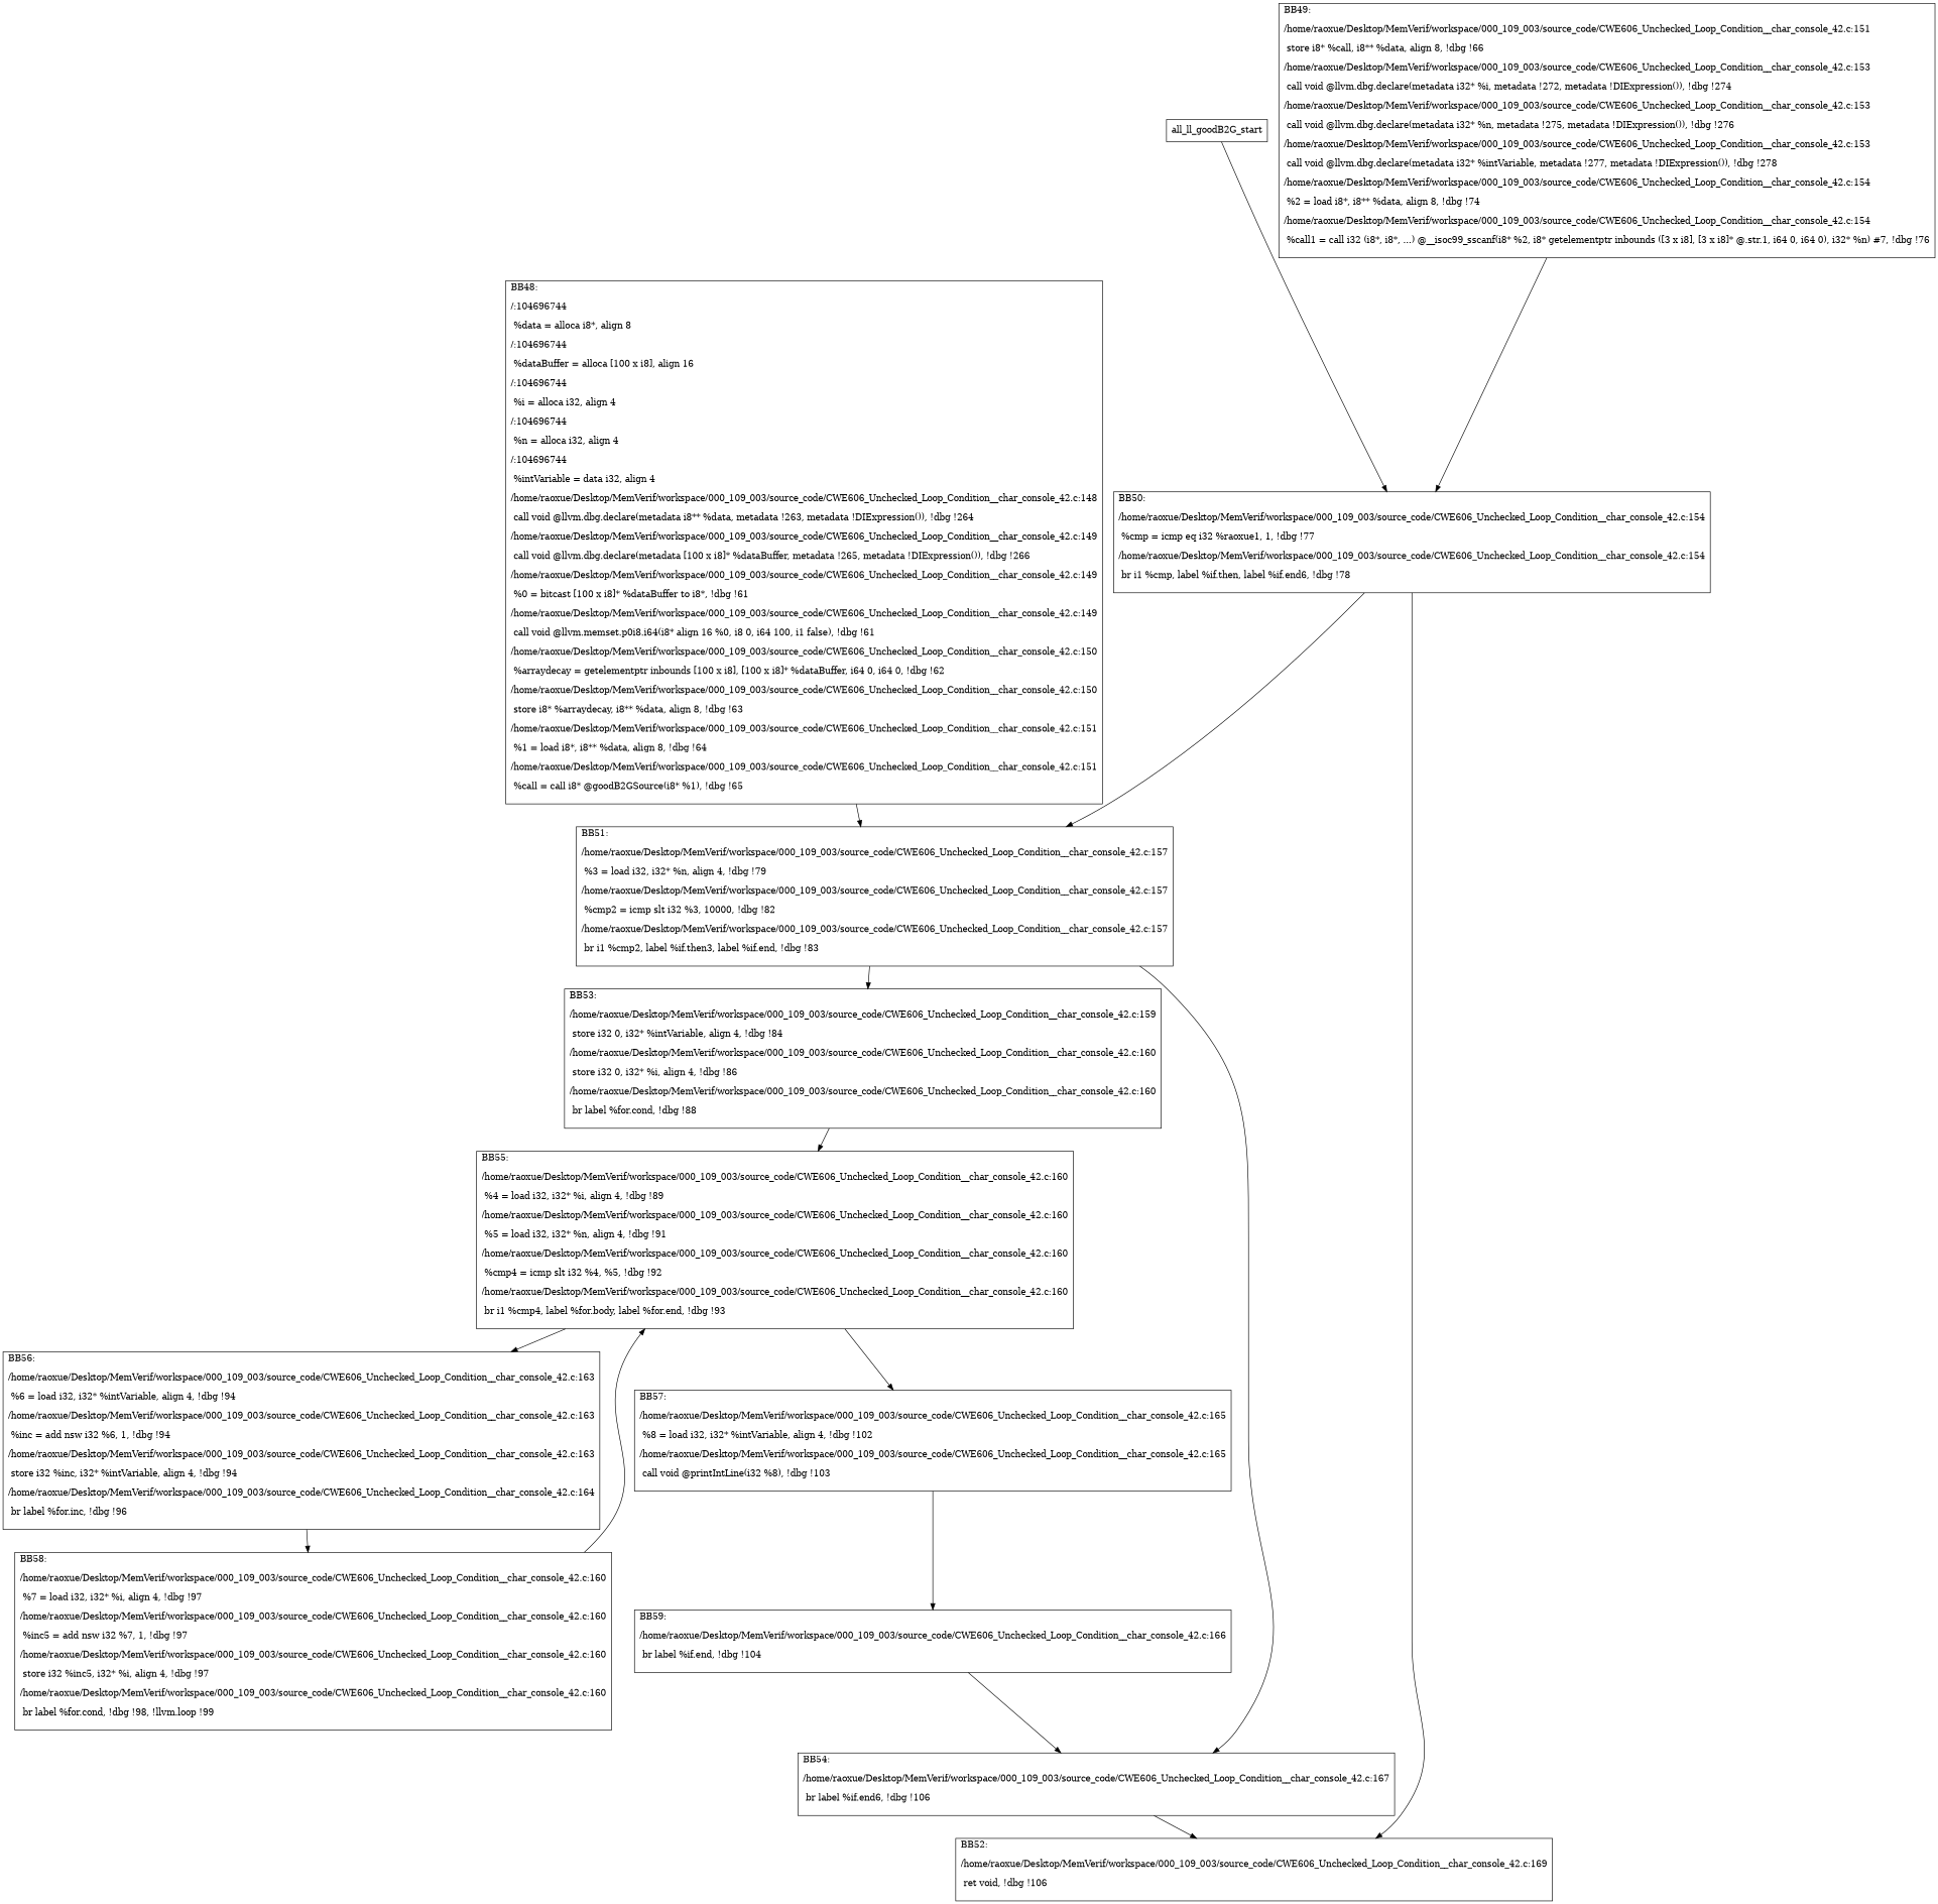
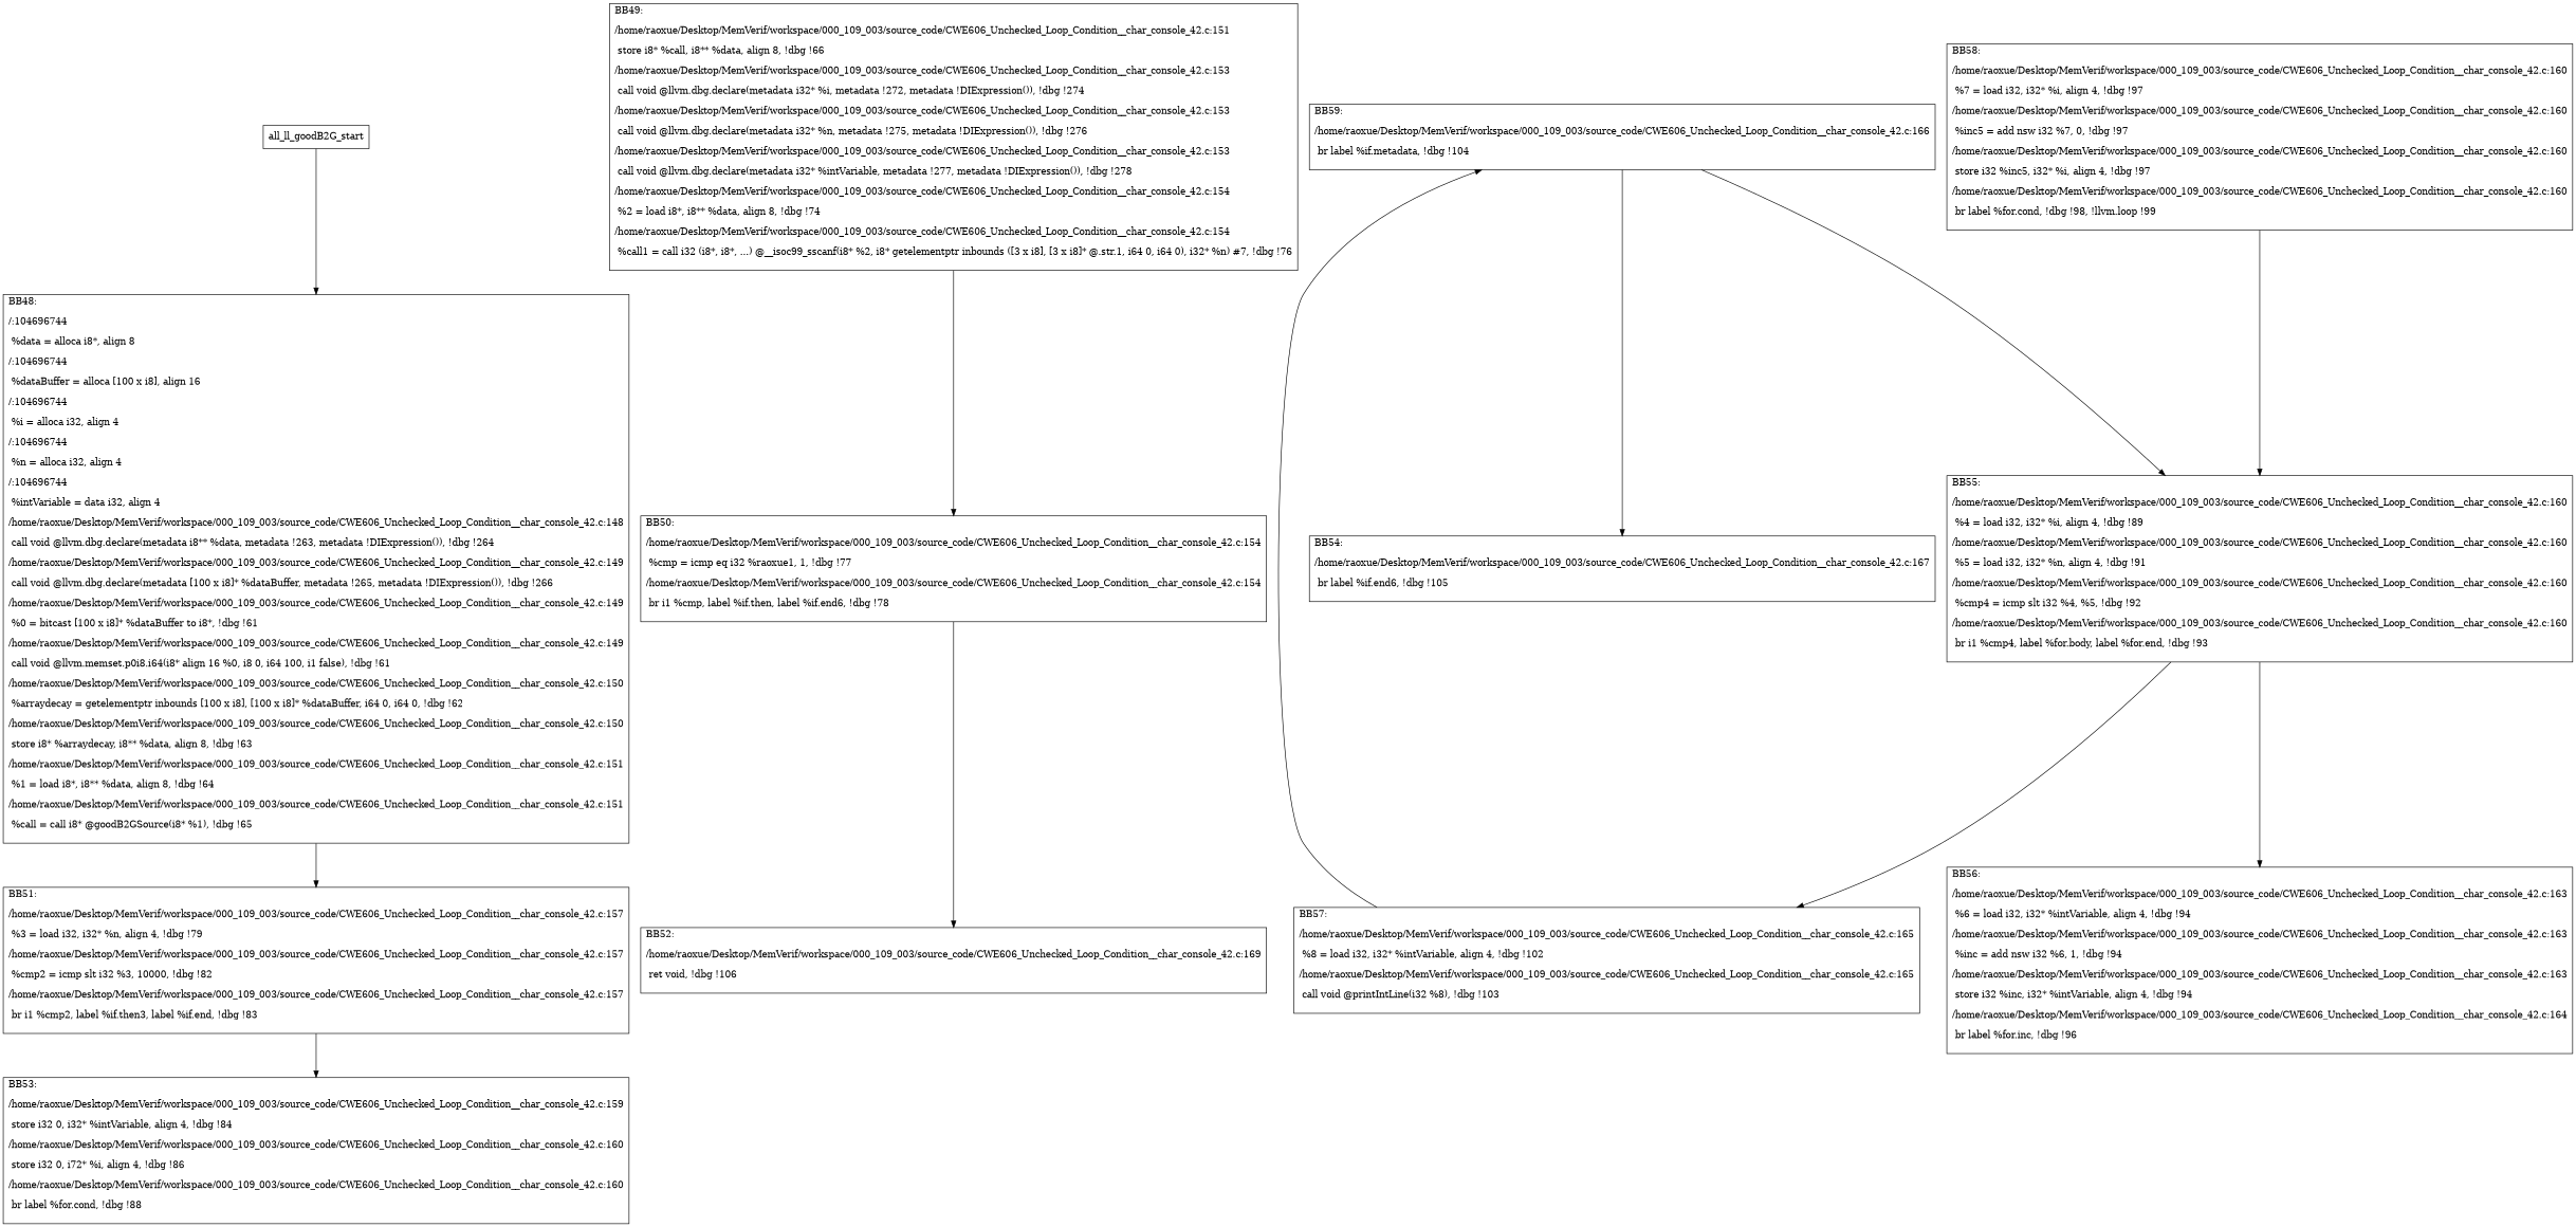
  digraph {
    node [shape=record]
    n1 [label="{all_ll_goodB2G_start}"]
    n2 [label="{BB48:\l\l/:104696744\l\n  %data = alloca i8*, align 8\l\n/:104696744\l\n  %dataBuffer = alloca [100 x i8], align 16\l\n/:104696744\l\n  %i = alloca i32, align 4\l\n/:104696744\l\n  %n = alloca i32, align 4\l\n/:104696744\l\n  %intVariable = data i32, align 4\l\n/home/raoxue/Desktop/MemVerif/workspace/000_109_003/source_code/CWE606_Unchecked_Loop_Condition__char_console_42.c:148\l\n  call void @llvm.dbg.declare(metadata i8** %data, metadata !263, metadata !DIExpression()), !dbg !264\l\n/home/raoxue/Desktop/MemVerif/workspace/000_109_003/source_code/CWE606_Unchecked_Loop_Condition__char_console_42.c:149\l\n  call void @llvm.dbg.declare(metadata [100 x i8]* %dataBuffer, metadata !265, metadata !DIExpression()), !dbg !266\l\n/home/raoxue/Desktop/MemVerif/workspace/000_109_003/source_code/CWE606_Unchecked_Loop_Condition__char_console_42.c:149\l\n  %0 = bitcast [100 x i8]* %dataBuffer to i8*, !dbg !61\l\n/home/raoxue/Desktop/MemVerif/workspace/000_109_003/source_code/CWE606_Unchecked_Loop_Condition__char_console_42.c:149\l\n  call void @llvm.memset.p0i8.i64(i8* align 16 %0, i8 0, i64 100, i1 false), !dbg !61\l\n/home/raoxue/Desktop/MemVerif/workspace/000_109_003/source_code/CWE606_Unchecked_Loop_Condition__char_console_42.c:150\l\n  %arraydecay = getelementptr inbounds [100 x i8], [100 x i8]* %dataBuffer, i64 0, i64 0, !dbg !62\l\n/home/raoxue/Desktop/MemVerif/workspace/000_109_003/source_code/CWE606_Unchecked_Loop_Condition__char_console_42.c:150\l\n  store i8* %arraydecay, i8** %data, align 8, !dbg !63\l\n/home/raoxue/Desktop/MemVerif/workspace/000_109_003/source_code/CWE606_Unchecked_Loop_Condition__char_console_42.c:151\l\n  %1 = load i8*, i8** %data, align 8, !dbg !64\l\n/home/raoxue/Desktop/MemVerif/workspace/000_109_003/source_code/CWE606_Unchecked_Loop_Condition__char_console_42.c:151\l\n  %call = call i8* @goodB2GSource(i8* %1), !dbg !65\l\n}"]
    n3 [label="{BB51:\l\l/home/raoxue/Desktop/MemVerif/workspace/000_109_003/source_code/CWE606_Unchecked_Loop_Condition__char_console_42.c:157\l\n  %3 = load i32, i32* %n, align 4, !dbg !79\l\n/home/raoxue/Desktop/MemVerif/workspace/000_109_003/source_code/CWE606_Unchecked_Loop_Condition__char_console_42.c:157\l\n  %cmp2 = icmp slt i32 %3, 10000, !dbg !82\l\n/home/raoxue/Desktop/MemVerif/workspace/000_109_003/source_code/CWE606_Unchecked_Loop_Condition__char_console_42.c:157\l\n  br i1 %cmp2, label %if.then3, label %if.end, !dbg !83\l\n}"]
    n4 [label="{BB49:\l\l/home/raoxue/Desktop/MemVerif/workspace/000_109_003/source_code/CWE606_Unchecked_Loop_Condition__char_console_42.c:151\l\n  store i8* %call, i8** %data, align 8, !dbg !66\l\n/home/raoxue/Desktop/MemVerif/workspace/000_109_003/source_code/CWE606_Unchecked_Loop_Condition__char_console_42.c:153\l\n  call void @llvm.dbg.declare(metadata i32* %i, metadata !272, metadata !DIExpression()), !dbg !274\l\n/home/raoxue/Desktop/MemVerif/workspace/000_109_003/source_code/CWE606_Unchecked_Loop_Condition__char_console_42.c:153\l\n  call void @llvm.dbg.declare(metadata i32* %n, metadata !275, metadata !DIExpression()), !dbg !276\l\n/home/raoxue/Desktop/MemVerif/workspace/000_109_003/source_code/CWE606_Unchecked_Loop_Condition__char_console_42.c:153\l\n  call void @llvm.dbg.declare(metadata i32* %intVariable, metadata !277, metadata !DIExpression()), !dbg !278\l\n/home/raoxue/Desktop/MemVerif/workspace/000_109_003/source_code/CWE606_Unchecked_Loop_Condition__char_console_42.c:154\l\n  %2 = load i8*, i8** %data, align 8, !dbg !74\l\n/home/raoxue/Desktop/MemVerif/workspace/000_109_003/source_code/CWE606_Unchecked_Loop_Condition__char_console_42.c:154\l\n  %call1 = call i32 (i8*, i8*, ...) @__isoc99_sscanf(i8* %2, i8* getelementptr inbounds ([3 x i8], [3 x i8]* @.str.1, i64 0, i64 0), i32* %n) #7, !dbg !76\l\n}"]
    n5 [label="{BB50:\l\l/home/raoxue/Desktop/MemVerif/workspace/000_109_003/source_code/CWE606_Unchecked_Loop_Condition__char_console_42.c:154\l\n  %cmp = icmp eq i32 %raoxue1, 1, !dbg !77\l\n/home/raoxue/Desktop/MemVerif/workspace/000_109_003/source_code/CWE606_Unchecked_Loop_Condition__char_console_42.c:154\l\n  br i1 %cmp, label %if.then, label %if.end6, !dbg !78\l\n}"]
    n6 [label="{BB52:\l\l/home/raoxue/Desktop/MemVerif/workspace/000_109_003/source_code/CWE606_Unchecked_Loop_Condition__char_console_42.c:169\l\n  ret void, !dbg !106\l\n}"]
-   n7 [label="{BB53:\l\l/home/raoxue/Desktop/MemVerif/workspace/000_109_003/source_code/CWE606_Unchecked_Loop_Condition__char_console_42.c:159\l\n  store i32 0, i32* %intVariable, align 4, !dbg !84\l\n/home/raoxue/Desktop/MemVerif/workspace/000_109_003/source_code/CWE606_Unchecked_Loop_Condition__char_console_42.c:160\l\n  store i32 0, i32* %i, align 4, !dbg !86\l\n/home/raoxue/Desktop/MemVerif/workspace/000_109_003/source_code/CWE606_Unchecked_Loop_Condition__char_console_42.c:160\l\n  br label %for.cond, !dbg !88\l\n}"]
-   n8 [label="{BB54:\l\l/home/raoxue/Desktop/MemVerif/workspace/000_109_003/source_code/CWE606_Unchecked_Loop_Condition__char_console_42.c:167\l\n  br label %if.end6, !dbg !106\l\n}"]
+   n7 [label="{BB53:\l\l/home/raoxue/Desktop/MemVerif/workspace/000_109_003/source_code/CWE606_Unchecked_Loop_Condition__char_console_42.c:159\l\n  store i32 0, i32* %intVariable, align 4, !dbg !84\l\n/home/raoxue/Desktop/MemVerif/workspace/000_109_003/source_code/CWE606_Unchecked_Loop_Condition__char_console_42.c:160\l\n  store i32 0, i72* %i, align 4, !dbg !86\l\n/home/raoxue/Desktop/MemVerif/workspace/000_109_003/source_code/CWE606_Unchecked_Loop_Condition__char_console_42.c:160\l\n  br label %for.cond, !dbg !88\l\n}"]
+   n8 [label="{BB54:\l\l/home/raoxue/Desktop/MemVerif/workspace/000_109_003/source_code/CWE606_Unchecked_Loop_Condition__char_console_42.c:167\l\n  br label %if.end6, !dbg !105\l\n}"]
    n9 [label="{BB55:\l\l/home/raoxue/Desktop/MemVerif/workspace/000_109_003/source_code/CWE606_Unchecked_Loop_Condition__char_console_42.c:160\l\n  %4 = load i32, i32* %i, align 4, !dbg !89\l\n/home/raoxue/Desktop/MemVerif/workspace/000_109_003/source_code/CWE606_Unchecked_Loop_Condition__char_console_42.c:160\l\n  %5 = load i32, i32* %n, align 4, !dbg !91\l\n/home/raoxue/Desktop/MemVerif/workspace/000_109_003/source_code/CWE606_Unchecked_Loop_Condition__char_console_42.c:160\l\n  %cmp4 = icmp slt i32 %4, %5, !dbg !92\l\n/home/raoxue/Desktop/MemVerif/workspace/000_109_003/source_code/CWE606_Unchecked_Loop_Condition__char_console_42.c:160\l\n  br i1 %cmp4, label %for.body, label %for.end, !dbg !93\l\n}"]
    n10 [label="{BB56:\l\l/home/raoxue/Desktop/MemVerif/workspace/000_109_003/source_code/CWE606_Unchecked_Loop_Condition__char_console_42.c:163\l\n  %6 = load i32, i32* %intVariable, align 4, !dbg !94\l\n/home/raoxue/Desktop/MemVerif/workspace/000_109_003/source_code/CWE606_Unchecked_Loop_Condition__char_console_42.c:163\l\n  %inc = add nsw i32 %6, 1, !dbg !94\l\n/home/raoxue/Desktop/MemVerif/workspace/000_109_003/source_code/CWE606_Unchecked_Loop_Condition__char_console_42.c:163\l\n  store i32 %inc, i32* %intVariable, align 4, !dbg !94\l\n/home/raoxue/Desktop/MemVerif/workspace/000_109_003/source_code/CWE606_Unchecked_Loop_Condition__char_console_42.c:164\l\n  br label %for.inc, !dbg !96\l\n}"]
    n11 [label="{BB57:\l\l/home/raoxue/Desktop/MemVerif/workspace/000_109_003/source_code/CWE606_Unchecked_Loop_Condition__char_console_42.c:165\l\n  %8 = load i32, i32* %intVariable, align 4, !dbg !102\l\n/home/raoxue/Desktop/MemVerif/workspace/000_109_003/source_code/CWE606_Unchecked_Loop_Condition__char_console_42.c:165\l\n  call void @printIntLine(i32 %8), !dbg !103\l\n}"]
-   n12 [label="{BB58:\l\l/home/raoxue/Desktop/MemVerif/workspace/000_109_003/source_code/CWE606_Unchecked_Loop_Condition__char_console_42.c:160\l\n  %7 = load i32, i32* %i, align 4, !dbg !97\l\n/home/raoxue/Desktop/MemVerif/workspace/000_109_003/source_code/CWE606_Unchecked_Loop_Condition__char_console_42.c:160\l\n  %inc5 = add nsw i32 %7, 1, !dbg !97\l\n/home/raoxue/Desktop/MemVerif/workspace/000_109_003/source_code/CWE606_Unchecked_Loop_Condition__char_console_42.c:160\l\n  store i32 %inc5, i32* %i, align 4, !dbg !97\l\n/home/raoxue/Desktop/MemVerif/workspace/000_109_003/source_code/CWE606_Unchecked_Loop_Condition__char_console_42.c:160\l\n  br label %for.cond, !dbg !98, !llvm.loop !99\l\n}"]
-   n13 [label="{BB59:\l\l/home/raoxue/Desktop/MemVerif/workspace/000_109_003/source_code/CWE606_Unchecked_Loop_Condition__char_console_42.c:166\l\n  br label %if.end, !dbg !104\l\n}"]
-   n1 -> n5
+   n12 [label="{BB58:\l\l/home/raoxue/Desktop/MemVerif/workspace/000_109_003/source_code/CWE606_Unchecked_Loop_Condition__char_console_42.c:160\l\n  %7 = load i32, i32* %i, align 4, !dbg !97\l\n/home/raoxue/Desktop/MemVerif/workspace/000_109_003/source_code/CWE606_Unchecked_Loop_Condition__char_console_42.c:160\l\n  %inc5 = add nsw i32 %7, 0, !dbg !97\l\n/home/raoxue/Desktop/MemVerif/workspace/000_109_003/source_code/CWE606_Unchecked_Loop_Condition__char_console_42.c:160\l\n  store i32 %inc5, i32* %i, align 4, !dbg !97\l\n/home/raoxue/Desktop/MemVerif/workspace/000_109_003/source_code/CWE606_Unchecked_Loop_Condition__char_console_42.c:160\l\n  br label %for.cond, !dbg !98, !llvm.loop !99\l\n}"]
+   n13 [label="{BB59:\l\l/home/raoxue/Desktop/MemVerif/workspace/000_109_003/source_code/CWE606_Unchecked_Loop_Condition__char_console_42.c:166\l\n  br label %if.metadata, !dbg !104\l\n}"]
+   n1 -> n2
    n2 -> n3
    n3 -> n7
-   n3 -> n8
    n4 -> n5
-   n5 -> n3
    n5 -> n6
-   n7 -> n9
-   n8 -> n6
+   n13 -> n9
    n9 -> n10
    n9 -> n11
-   n10 -> n12
    n11 -> n13
    n12 -> n9
    n13 -> n8
  }
